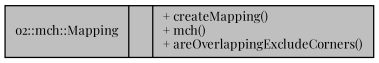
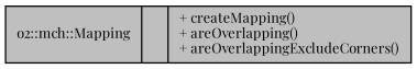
  digraph {
    rankdir=LR
    fontname="Playfair Display"
-   n1 [color=black fillcolor=grey75 fontcolor=black fontname="Playfair Display" fontsize=10 height=0.2 label="{o2::mch::Mapping\n||+ createMapping()\l+ mch()\l+ areOverlappingExcludeCorners()\l}" shape=record style=filled width=0.4]
+   n1 [color=black fillcolor=grey75 fontcolor=black fontname="Playfair Display" fontsize=10 height=0.2 label="{o2::mch::Mapping\n||+ createMapping()\l+ areOverlapping()\l+ areOverlappingExcludeCorners()\l}" shape=record style=filled width=0.4]
  }
